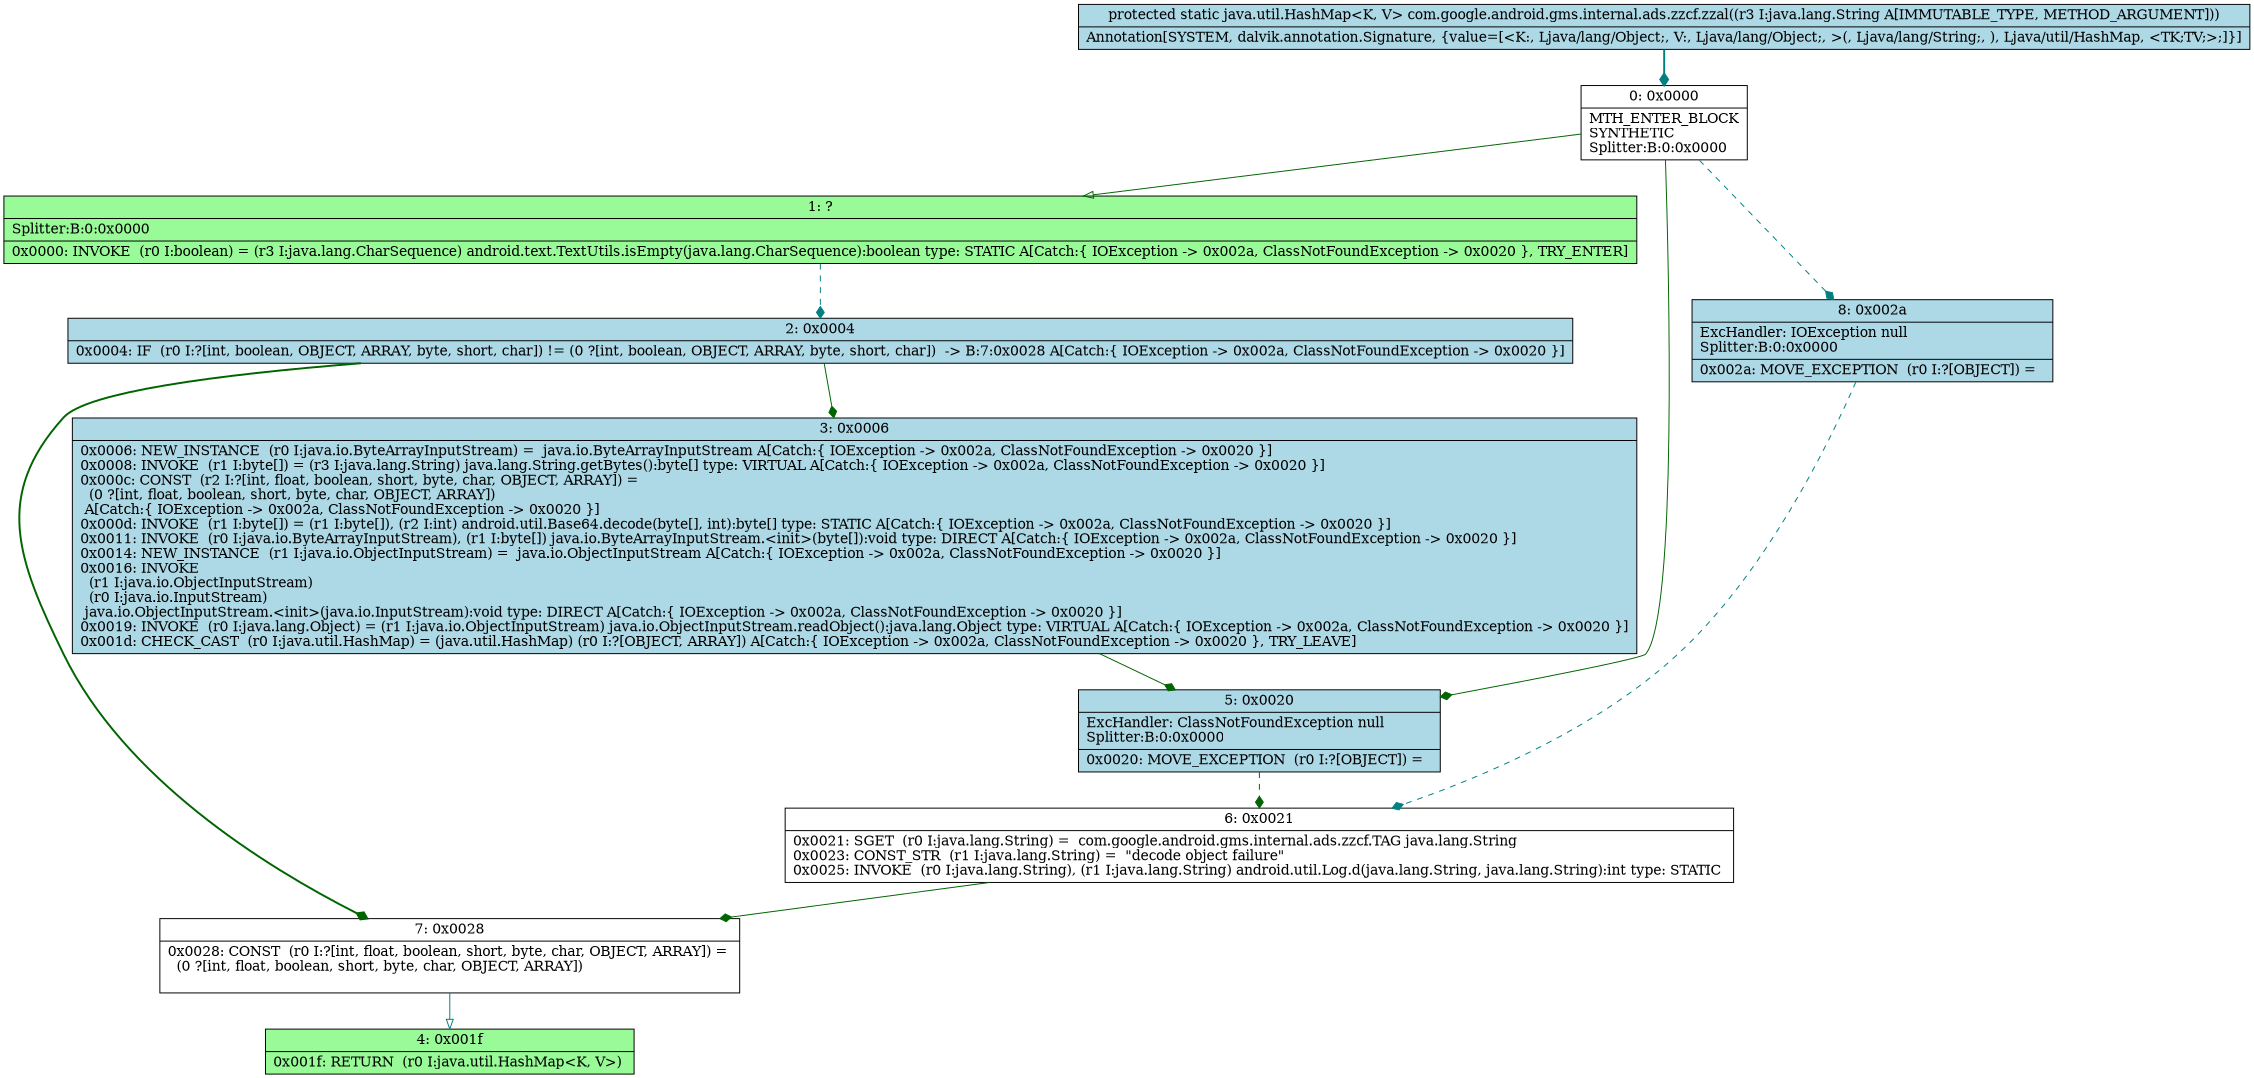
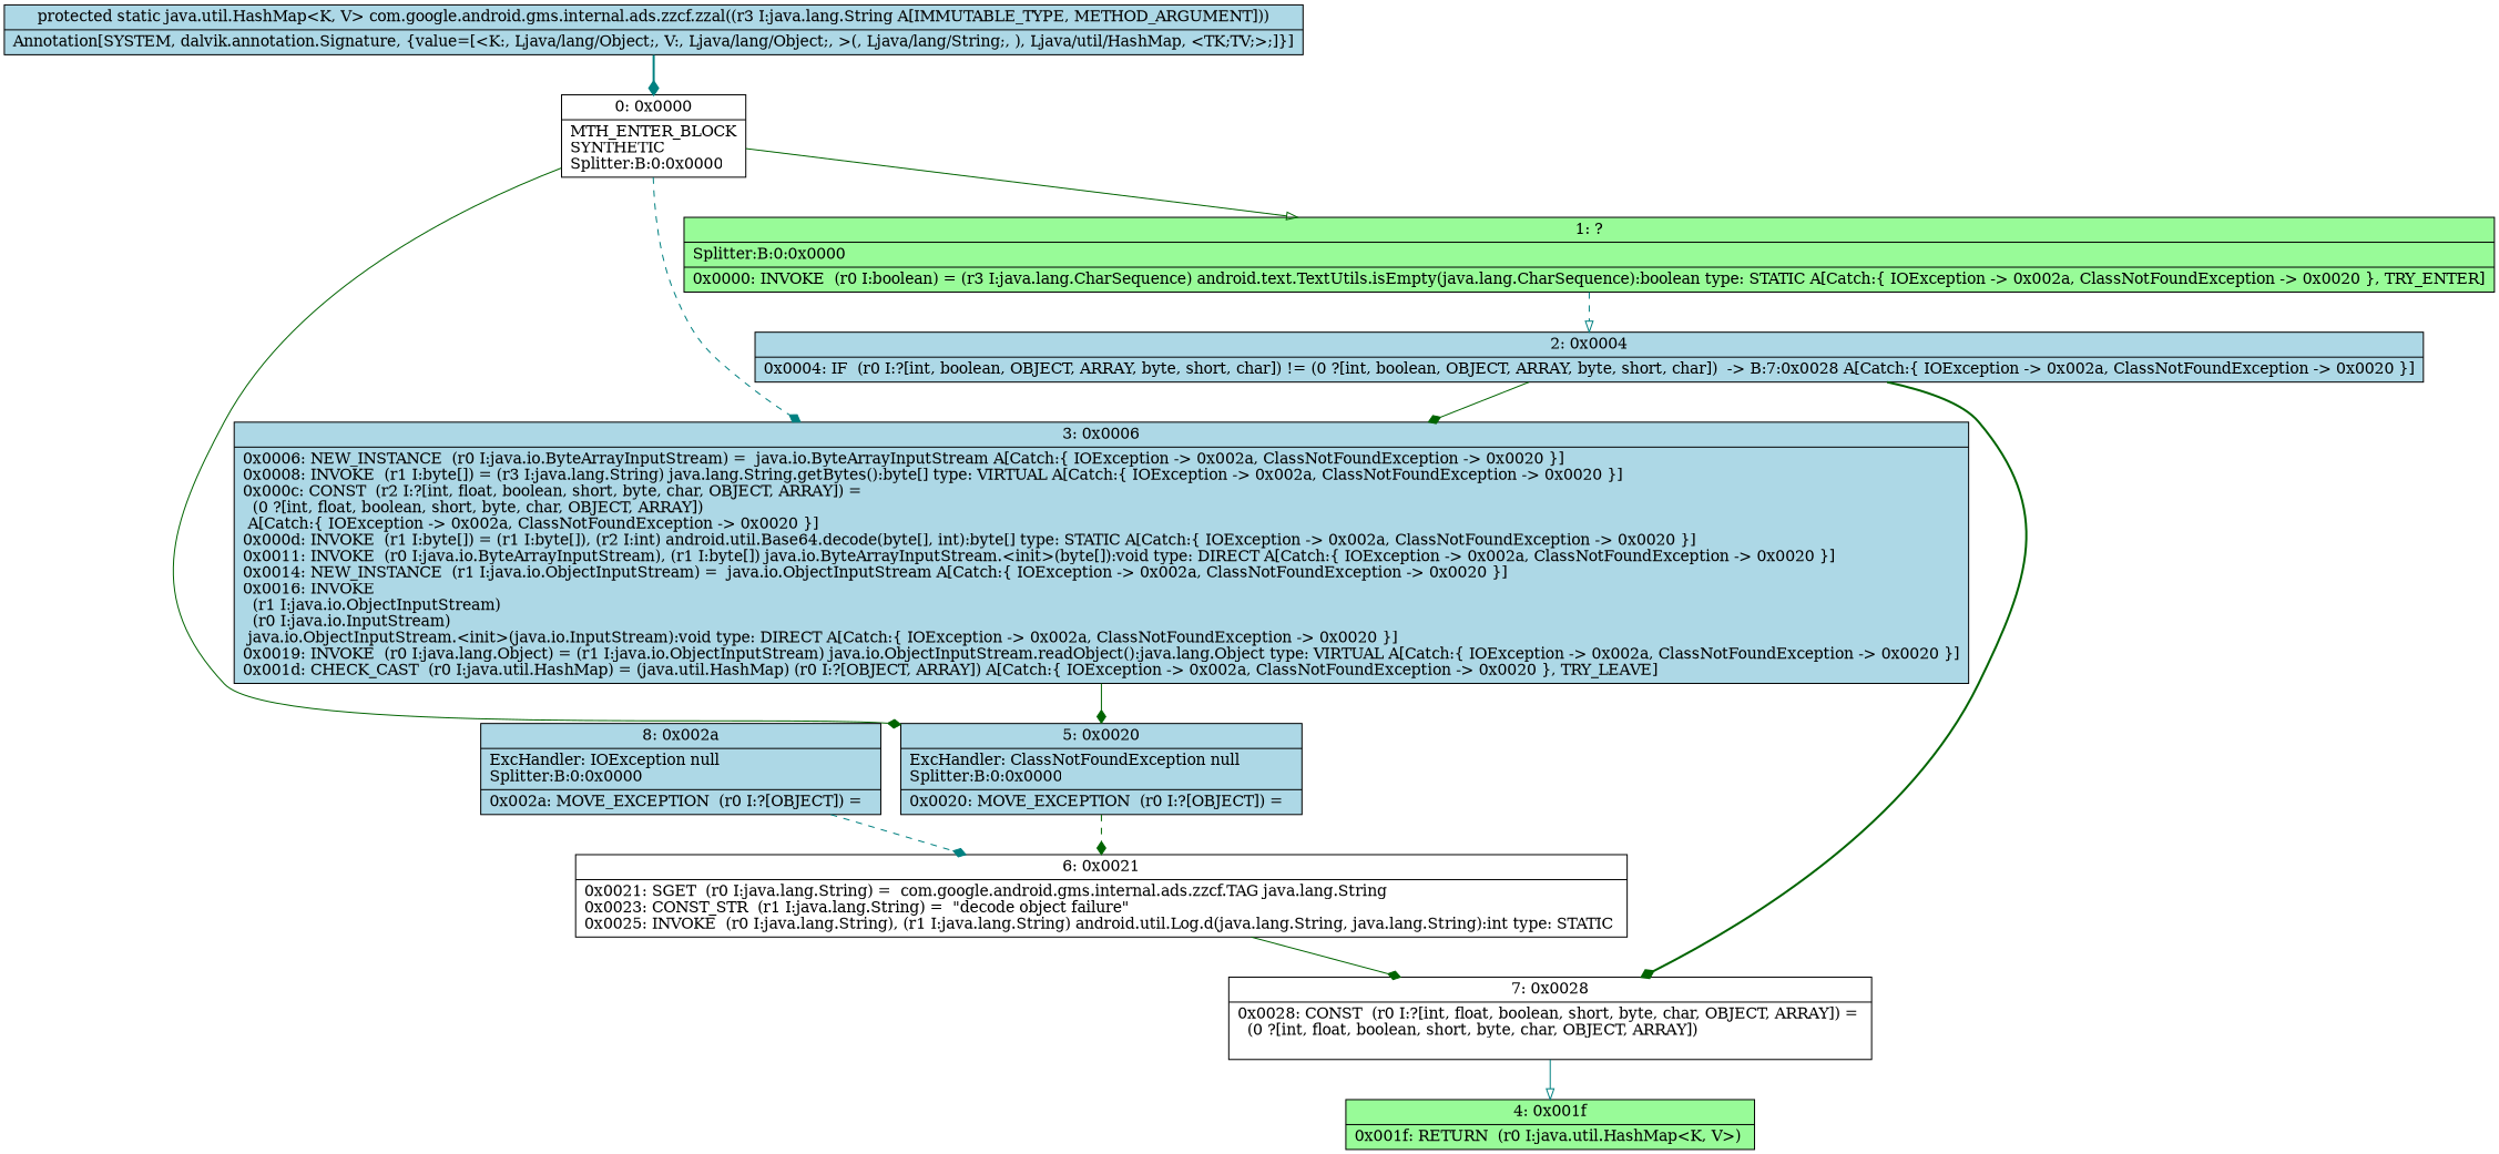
  digraph {
    node [fillcolor=lightblue shape=record style=filled]
    edge [arrowhead=diamond color=darkgreen style=solid]
    n1 [fillcolor=white label="{0\:\ 0x0000|MTH_ENTER_BLOCK\lSYNTHETIC\lSplitter:B:0:0x0000\l}"]
    n2 [fillcolor=palegreen label="{1\:\ ?|Splitter:B:0:0x0000\l|0x0000: INVOKE  (r0 I:boolean) = (r3 I:java.lang.CharSequence) android.text.TextUtils.isEmpty(java.lang.CharSequence):boolean type: STATIC A[Catch:\{ IOException \-\> 0x002a, ClassNotFoundException \-\> 0x0020 \}, TRY_ENTER]\l}"]
    n3 [label="{5\:\ 0x0020|ExcHandler: ClassNotFoundException null\lSplitter:B:0:0x0000\l|0x0020: MOVE_EXCEPTION  (r0 I:?[OBJECT]) =  \l}"]
    n4 [label="{8\:\ 0x002a|ExcHandler: IOException null\lSplitter:B:0:0x0000\l|0x002a: MOVE_EXCEPTION  (r0 I:?[OBJECT]) =  \l}"]
    n5 [label="{2\:\ 0x0004|0x0004: IF  (r0 I:?[int, boolean, OBJECT, ARRAY, byte, short, char]) != (0 ?[int, boolean, OBJECT, ARRAY, byte, short, char])  \-\> B:7:0x0028 A[Catch:\{ IOException \-\> 0x002a, ClassNotFoundException \-\> 0x0020 \}]\l}"]
    n6 [fillcolor=white label="{6\:\ 0x0021|0x0021: SGET  (r0 I:java.lang.String) =  com.google.android.gms.internal.ads.zzcf.TAG java.lang.String \l0x0023: CONST_STR  (r1 I:java.lang.String) =  \"decode object failure\" \l0x0025: INVOKE  (r0 I:java.lang.String), (r1 I:java.lang.String) android.util.Log.d(java.lang.String, java.lang.String):int type: STATIC \l}"]
    n7 [label="{3\:\ 0x0006|0x0006: NEW_INSTANCE  (r0 I:java.io.ByteArrayInputStream) =  java.io.ByteArrayInputStream A[Catch:\{ IOException \-\> 0x002a, ClassNotFoundException \-\> 0x0020 \}]\l0x0008: INVOKE  (r1 I:byte[]) = (r3 I:java.lang.String) java.lang.String.getBytes():byte[] type: VIRTUAL A[Catch:\{ IOException \-\> 0x002a, ClassNotFoundException \-\> 0x0020 \}]\l0x000c: CONST  (r2 I:?[int, float, boolean, short, byte, char, OBJECT, ARRAY]) = \l  (0 ?[int, float, boolean, short, byte, char, OBJECT, ARRAY])\l A[Catch:\{ IOException \-\> 0x002a, ClassNotFoundException \-\> 0x0020 \}]\l0x000d: INVOKE  (r1 I:byte[]) = (r1 I:byte[]), (r2 I:int) android.util.Base64.decode(byte[], int):byte[] type: STATIC A[Catch:\{ IOException \-\> 0x002a, ClassNotFoundException \-\> 0x0020 \}]\l0x0011: INVOKE  (r0 I:java.io.ByteArrayInputStream), (r1 I:byte[]) java.io.ByteArrayInputStream.\<init\>(byte[]):void type: DIRECT A[Catch:\{ IOException \-\> 0x002a, ClassNotFoundException \-\> 0x0020 \}]\l0x0014: NEW_INSTANCE  (r1 I:java.io.ObjectInputStream) =  java.io.ObjectInputStream A[Catch:\{ IOException \-\> 0x002a, ClassNotFoundException \-\> 0x0020 \}]\l0x0016: INVOKE  \l  (r1 I:java.io.ObjectInputStream)\l  (r0 I:java.io.InputStream)\l java.io.ObjectInputStream.\<init\>(java.io.InputStream):void type: DIRECT A[Catch:\{ IOException \-\> 0x002a, ClassNotFoundException \-\> 0x0020 \}]\l0x0019: INVOKE  (r0 I:java.lang.Object) = (r1 I:java.io.ObjectInputStream) java.io.ObjectInputStream.readObject():java.lang.Object type: VIRTUAL A[Catch:\{ IOException \-\> 0x002a, ClassNotFoundException \-\> 0x0020 \}]\l0x001d: CHECK_CAST  (r0 I:java.util.HashMap) = (java.util.HashMap) (r0 I:?[OBJECT, ARRAY]) A[Catch:\{ IOException \-\> 0x002a, ClassNotFoundException \-\> 0x0020 \}, TRY_LEAVE]\l}"]
    n8 [fillcolor=white label="{7\:\ 0x0028|0x0028: CONST  (r0 I:?[int, float, boolean, short, byte, char, OBJECT, ARRAY]) = \l  (0 ?[int, float, boolean, short, byte, char, OBJECT, ARRAY])\l \l}"]
    n9 [fillcolor=palegreen label="{4\:\ 0x001f|0x001f: RETURN  (r0 I:java.util.HashMap\<K, V\>) \l}"]
    n10 [label="{protected static java.util.HashMap\<K, V\> com.google.android.gms.internal.ads.zzcf.zzal((r3 I:java.lang.String A[IMMUTABLE_TYPE, METHOD_ARGUMENT]))  | Annotation[SYSTEM, dalvik.annotation.Signature, \{value=[\<K:, Ljava\/lang\/Object;, V:, Ljava\/lang\/Object;, \>(, Ljava\/lang\/String;, ), Ljava\/util\/HashMap, \<TK;TV;\>;]\}]\l}"]
    n1 -> n2 [arrowhead=onormal]
    n1 -> n3
-   n1 -> n4 [color=teal style=dashed]
-   n2 -> n5 [color=teal style=dashed]
+   n1 -> n7 [color=teal style=dashed]
+   n2 -> n5 [arrowhead=onormal color=teal style=dashed]
    n3 -> n6 [style=dashed]
    n4 -> n6 [color=teal style=dashed]
    n5 -> n7
    n5 -> n8 [style=bold]
    n6 -> n8
    n7 -> n3
    n8 -> n9 [arrowhead=onormal color=teal]
    n10 -> n1 [color=teal style=bold]
  }
